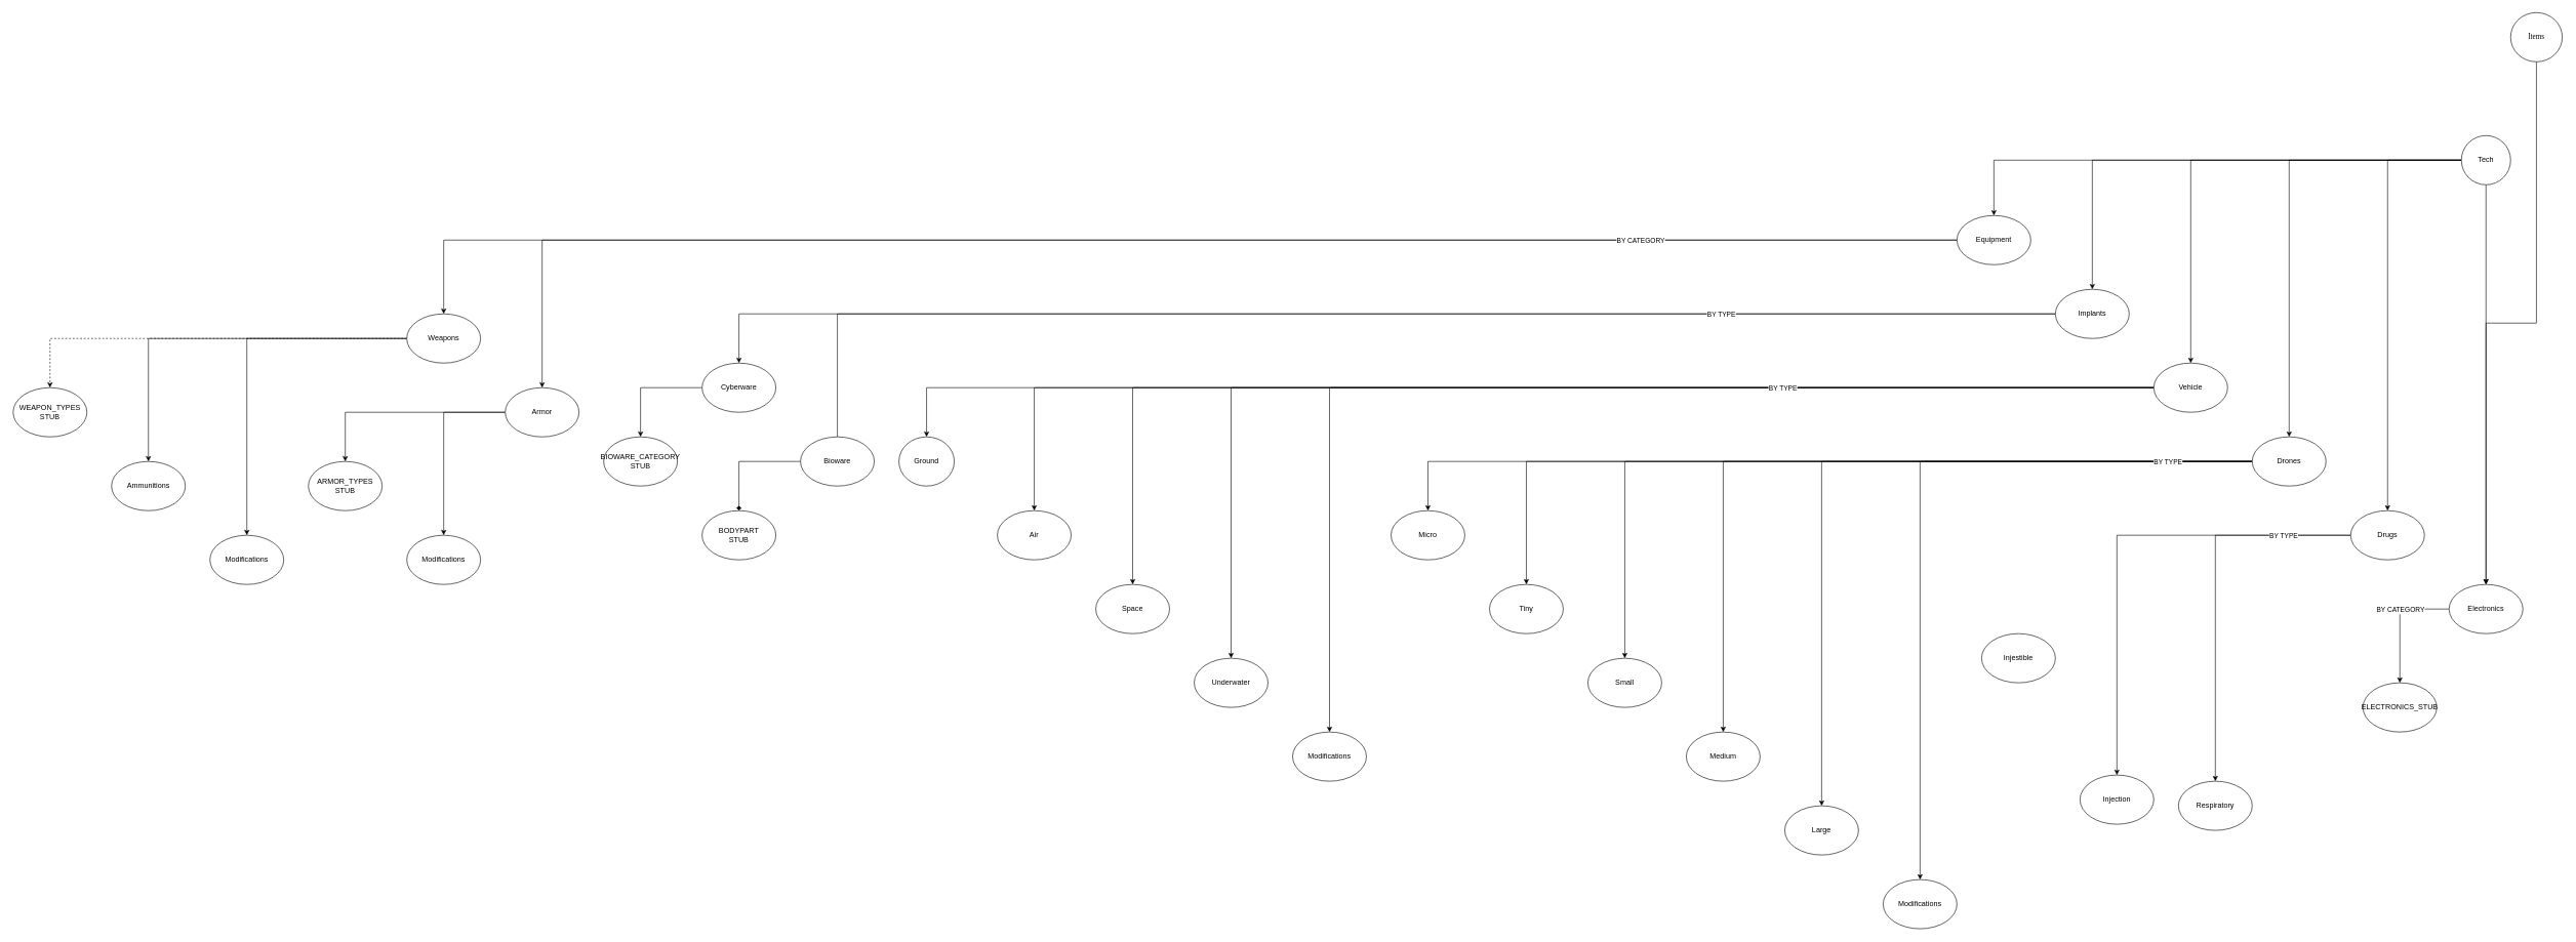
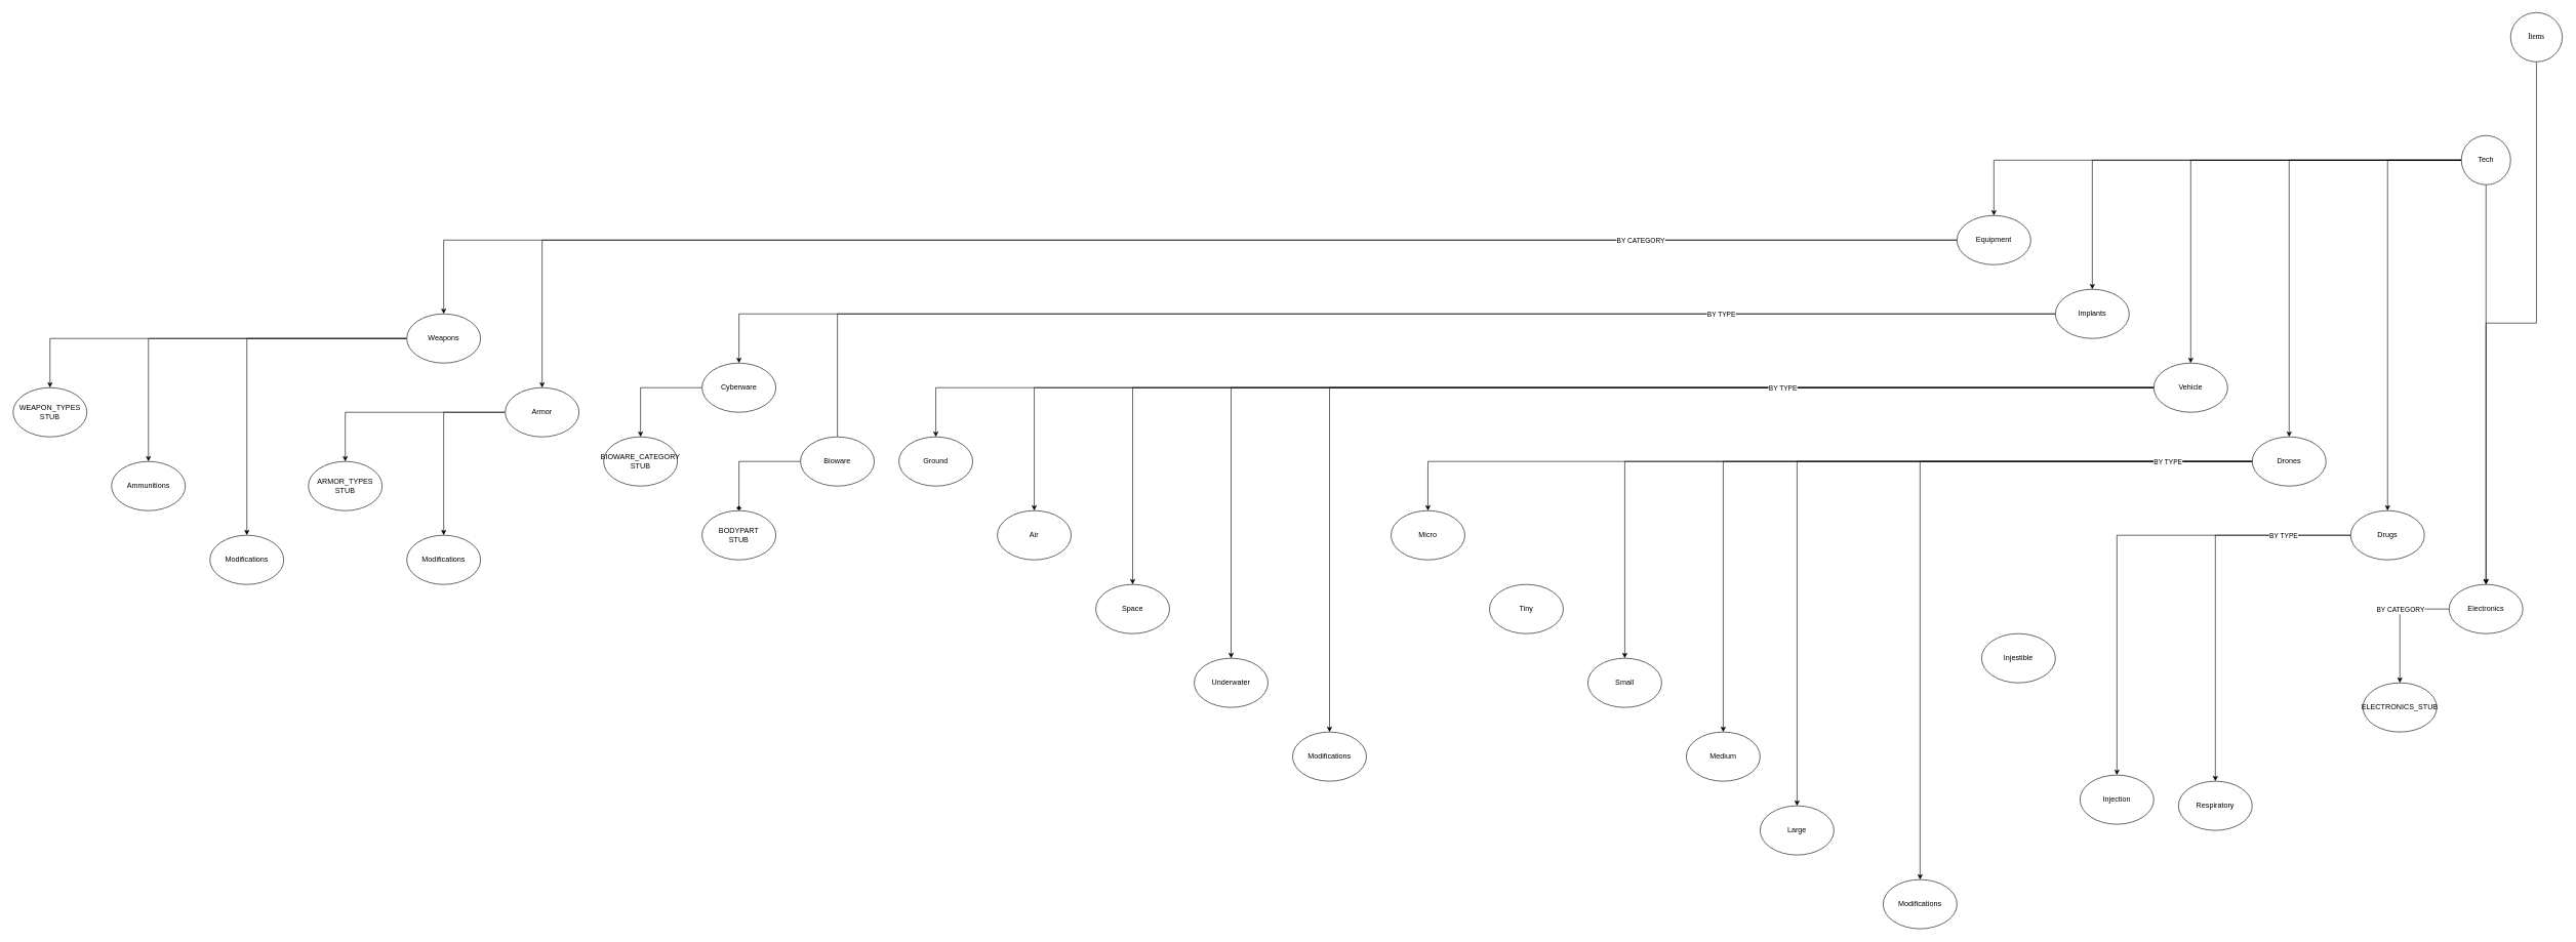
  <mxCell id="0" />
  <mxCell id="1" parent="0" />
  <mxCell id="2" style="edgeStyle=orthogonalEdgeStyle;rounded=0;orthogonalLoop=1;jettySize=auto;html=1;" edge="1" parent="1" source="3" target="40"><mxGeometry relative="1" as="geometry" /></mxCell>
  <mxCell id="3" value="Items" style="ellipse;whiteSpace=wrap;html=1;fontFamily=Times New Roman;" vertex="1" parent="1"><mxGeometry x="4080" y="20" width="84" height="80" as="geometry" /></mxCell>
  <mxCell id="4" style="edgeStyle=orthogonalEdgeStyle;rounded=0;orthogonalLoop=1;jettySize=auto;html=1;" edge="1" parent="1" source="10" target="14"><mxGeometry relative="1" as="geometry" /></mxCell>
  <mxCell id="5" style="edgeStyle=orthogonalEdgeStyle;rounded=0;orthogonalLoop=1;jettySize=auto;html=1;" edge="1" parent="1" source="10" target="18"><mxGeometry relative="1" as="geometry" /></mxCell>
  <mxCell id="6" style="edgeStyle=orthogonalEdgeStyle;rounded=0;orthogonalLoop=1;jettySize=auto;html=1;" edge="1" parent="1" source="10" target="25"><mxGeometry relative="1" as="geometry" /></mxCell>
  <mxCell id="7" style="edgeStyle=orthogonalEdgeStyle;rounded=0;orthogonalLoop=1;jettySize=auto;html=1;" edge="1" parent="1" source="10" target="33"><mxGeometry relative="1" as="geometry" /></mxCell>
  <mxCell id="8" style="edgeStyle=orthogonalEdgeStyle;rounded=0;orthogonalLoop=1;jettySize=auto;html=1;" edge="1" parent="1" source="10" target="37"><mxGeometry relative="1" as="geometry" /></mxCell>
  <mxCell id="9" style="edgeStyle=orthogonalEdgeStyle;rounded=0;orthogonalLoop=1;jettySize=auto;html=1;" edge="1" parent="1" source="10" target="40"><mxGeometry relative="1" as="geometry" /></mxCell>
  <mxCell id="10" value="Tech" style="ellipse;whiteSpace=wrap;html=1;" vertex="1" parent="1"><mxGeometry x="4000" y="220" width="80" height="80" as="geometry" /></mxCell>
  <mxCell id="11" style="edgeStyle=orthogonalEdgeStyle;rounded=0;orthogonalLoop=1;jettySize=auto;html=1;" edge="1" parent="1" source="14" target="44"><mxGeometry relative="1" as="geometry" /></mxCell>
  <mxCell id="12" style="edgeStyle=orthogonalEdgeStyle;rounded=0;orthogonalLoop=1;jettySize=auto;html=1;" edge="1" parent="1" source="14" target="47"><mxGeometry relative="1" as="geometry" /></mxCell>
  <mxCell id="13" value="BY CATEGORY" style="edgeLabel;html=1;align=center;verticalAlign=middle;resizable=0;points=[];" vertex="1" connectable="0" parent="12"><mxGeometry x="-0.283" y="-2" relative="1" as="geometry"><mxPoint x="396" y="2" as="offset" /></mxGeometry></mxCell>
  <mxCell id="14" value="Equipment" style="ellipse;whiteSpace=wrap;html=1;" vertex="1" parent="1"><mxGeometry x="3180" width="120" height="80" as="geometry" y="350" /></mxCell>
  <mxCell id="15" style="edgeStyle=orthogonalEdgeStyle;rounded=0;orthogonalLoop=1;jettySize=auto;html=1;" edge="1" parent="1" source="18" target="49"><mxGeometry relative="1" as="geometry" /></mxCell>
  <mxCell id="16" style="edgeStyle=orthogonalEdgeStyle;rounded=0;orthogonalLoop=1;jettySize=auto;html=1;endArrow=none;" edge="1" parent="1" source="18" target="51"><mxGeometry relative="1" as="geometry" /></mxCell>
  <mxCell id="17" value="BY TYPE" style="edgeLabel;html=1;align=center;verticalAlign=middle;resizable=0;points=[];" vertex="1" connectable="0" parent="16"><mxGeometry x="-0.155" y="1" relative="1" as="geometry"><mxPoint x="377" y="-1" as="offset" /></mxGeometry></mxCell>
  <mxCell id="18" value="Implants" style="ellipse;whiteSpace=wrap;html=1;" vertex="1" parent="1"><mxGeometry x="3340" y="470" width="120" height="80" as="geometry" /></mxCell>
  <mxCell id="19" style="edgeStyle=orthogonalEdgeStyle;rounded=0;orthogonalLoop=1;jettySize=auto;html=1;entryX=0.5;entryY=0;entryDx=0;entryDy=0;" edge="1" parent="1" source="25" target="52"><mxGeometry relative="1" as="geometry" /></mxCell>
  <mxCell id="20" style="edgeStyle=orthogonalEdgeStyle;rounded=0;orthogonalLoop=1;jettySize=auto;html=1;" edge="1" parent="1" source="25" target="53"><mxGeometry relative="1" as="geometry" /></mxCell>
  <mxCell id="21" style="edgeStyle=orthogonalEdgeStyle;rounded=0;orthogonalLoop=1;jettySize=auto;html=1;" edge="1" parent="1" source="25" target="54"><mxGeometry relative="1" as="geometry" /></mxCell>
  <mxCell id="22" style="edgeStyle=orthogonalEdgeStyle;rounded=0;orthogonalLoop=1;jettySize=auto;html=1;" edge="1" parent="1" source="25" target="55"><mxGeometry relative="1" as="geometry" /></mxCell>
  <mxCell id="23" style="edgeStyle=orthogonalEdgeStyle;rounded=0;orthogonalLoop=1;jettySize=auto;html=1;" edge="1" parent="1" source="25" target="56"><mxGeometry relative="1" as="geometry" /></mxCell>
  <mxCell id="24" value="BY TYPE" style="edgeLabel;html=1;align=center;verticalAlign=middle;resizable=0;points=[];" vertex="1" connectable="0" parent="23"><mxGeometry x="0.057" y="-2" relative="1" as="geometry"><mxPoint x="400" y="2" as="offset" /></mxGeometry></mxCell>
  <mxCell id="25" value="Vehicle" style="ellipse;whiteSpace=wrap;html=1;" vertex="1" parent="1"><mxGeometry x="3500" y="590" width="120" height="80" as="geometry" /></mxCell>
  <mxCell id="26" style="edgeStyle=orthogonalEdgeStyle;rounded=0;orthogonalLoop=1;jettySize=auto;html=1;" edge="1" parent="1" source="33" target="57"><mxGeometry relative="1" as="geometry" /></mxCell>
- <mxCell id="27" style="edgeStyle=orthogonalEdgeStyle;rounded=0;orthogonalLoop=1;jettySize=auto;html=1;" edge="1" parent="1" source="33" target="58"><mxGeometry relative="1" as="geometry" /></mxCell>
  <mxCell id="28" style="edgeStyle=orthogonalEdgeStyle;rounded=0;orthogonalLoop=1;jettySize=auto;html=1;" edge="1" parent="1" source="33" target="59"><mxGeometry relative="1" as="geometry" /></mxCell>
  <mxCell id="29" style="edgeStyle=orthogonalEdgeStyle;rounded=0;orthogonalLoop=1;jettySize=auto;html=1;" edge="1" parent="1" source="33" target="60"><mxGeometry relative="1" as="geometry" /></mxCell>
  <mxCell id="30" style="edgeStyle=orthogonalEdgeStyle;rounded=0;orthogonalLoop=1;jettySize=auto;html=1;" edge="1" parent="1" source="33" target="61"><mxGeometry relative="1" as="geometry" /></mxCell>
  <mxCell id="31" style="edgeStyle=orthogonalEdgeStyle;rounded=0;orthogonalLoop=1;jettySize=auto;html=1;" edge="1" parent="1" source="33" target="62"><mxGeometry relative="1" as="geometry" /></mxCell>
  <mxCell id="32" value="BY TYPE" style="edgeLabel;html=1;align=center;verticalAlign=middle;resizable=0;points=[];" vertex="1" connectable="0" parent="31"><mxGeometry x="-0.293" relative="1" as="geometry"><mxPoint x="293" as="offset" /></mxGeometry></mxCell>
  <mxCell id="33" value="Drones" style="ellipse;whiteSpace=wrap;html=1;" vertex="1" parent="1"><mxGeometry x="3660" y="710" width="120" height="80" as="geometry" /></mxCell>
  <mxCell id="34" style="edgeStyle=orthogonalEdgeStyle;rounded=0;orthogonalLoop=1;jettySize=auto;html=1;" edge="1" parent="1" source="37" target="64"><mxGeometry relative="1" as="geometry" /></mxCell>
  <mxCell id="35" style="edgeStyle=orthogonalEdgeStyle;rounded=0;orthogonalLoop=1;jettySize=auto;html=1;entryX=0.5;entryY=0;entryDx=0;entryDy=0;" edge="1" parent="1" source="37" target="65"><mxGeometry relative="1" as="geometry" /></mxCell>
  <mxCell id="36" value="BY TYPE" style="edgeLabel;html=1;align=center;verticalAlign=middle;resizable=0;points=[];" vertex="1" connectable="0" parent="35"><mxGeometry x="0.098" y="-2" relative="1" as="geometry"><mxPoint x="112" y="-120" as="offset" /></mxGeometry></mxCell>
  <mxCell id="37" value="Drugs" style="ellipse;whiteSpace=wrap;html=1;" vertex="1" parent="1"><mxGeometry x="3820" y="830" width="120" height="80" as="geometry" /></mxCell>
  <mxCell id="38" style="edgeStyle=orthogonalEdgeStyle;rounded=0;orthogonalLoop=1;jettySize=auto;html=1;entryX=0.5;entryY=0;entryDx=0;entryDy=0;" edge="1" parent="1" source="40" target="66"><mxGeometry relative="1" as="geometry" /></mxCell>
  <mxCell id="39" value="BY CATEGORY" style="edgeLabel;html=1;align=center;verticalAlign=middle;resizable=0;points=[];" vertex="1" connectable="0" parent="38"><mxGeometry x="-0.193" relative="1" as="geometry"><mxPoint as="offset" /></mxGeometry></mxCell>
  <mxCell id="40" value="Electronics" style="ellipse;whiteSpace=wrap;html=1;" vertex="1" parent="1"><mxGeometry x="3980" y="950" width="120" height="80" as="geometry" /></mxCell>
- <mxCell id="41" style="edgeStyle=orthogonalEdgeStyle;rounded=0;orthogonalLoop=1;jettySize=auto;html=1;entryX=0.5;entryY=0;entryDx=0;entryDy=0;dashed=1;" edge="1" parent="1" source="44" target="67"><mxGeometry relative="1" as="geometry" /></mxCell>
+ <mxCell id="41" style="edgeStyle=orthogonalEdgeStyle;rounded=0;orthogonalLoop=1;jettySize=auto;html=1;entryX=0.5;entryY=0;entryDx=0;entryDy=0;" edge="1" parent="1" source="44" target="67"><mxGeometry relative="1" as="geometry" /></mxCell>
  <mxCell id="42" style="edgeStyle=orthogonalEdgeStyle;rounded=0;orthogonalLoop=1;jettySize=auto;html=1;" edge="1" parent="1" source="44" target="68"><mxGeometry relative="1" as="geometry" /></mxCell>
  <mxCell id="43" style="edgeStyle=orthogonalEdgeStyle;rounded=0;orthogonalLoop=1;jettySize=auto;html=1;entryX=0.5;entryY=0;entryDx=0;entryDy=0;" edge="1" parent="1" source="44" target="69"><mxGeometry relative="1" as="geometry" /></mxCell>
  <mxCell id="44" value="Weapons" style="ellipse;whiteSpace=wrap;html=1;" vertex="1" parent="1"><mxGeometry x="660" y="510" width="120" height="80" as="geometry" /></mxCell>
  <mxCell id="45" style="edgeStyle=orthogonalEdgeStyle;rounded=0;orthogonalLoop=1;jettySize=auto;html=1;" edge="1" parent="1" source="47" target="70"><mxGeometry relative="1" as="geometry" /></mxCell>
  <mxCell id="46" style="edgeStyle=orthogonalEdgeStyle;rounded=0;orthogonalLoop=1;jettySize=auto;html=1;" edge="1" parent="1" source="47" target="71"><mxGeometry relative="1" as="geometry" /></mxCell>
  <mxCell id="47" value="Armor" style="ellipse;whiteSpace=wrap;html=1;" vertex="1" parent="1"><mxGeometry x="820" y="630" width="120" height="80" as="geometry" /></mxCell>
  <mxCell id="48" style="edgeStyle=orthogonalEdgeStyle;rounded=0;orthogonalLoop=1;jettySize=auto;html=1;" edge="1" parent="1" source="49" target="73"><mxGeometry relative="1" as="geometry" /></mxCell>
  <mxCell id="49" value="Cyberware" style="ellipse;whiteSpace=wrap;html=1;" vertex="1" parent="1"><mxGeometry x="1140" y="590" width="120" height="80" as="geometry" /></mxCell>
  <mxCell id="50" style="edgeStyle=orthogonalEdgeStyle;rounded=0;orthogonalLoop=1;jettySize=auto;html=1;entryX=0.5;entryY=0;entryDx=0;entryDy=0;endArrow=diamond;" edge="1" parent="1" source="51" target="72"><mxGeometry relative="1" as="geometry" /></mxCell>
  <mxCell id="51" value="Bioware" style="ellipse;whiteSpace=wrap;html=1;" vertex="1" parent="1"><mxGeometry x="1300" y="710" width="120" height="80" as="geometry" /></mxCell>
- <mxCell id="52" value="Ground" style="ellipse;whiteSpace=wrap;html=1;" vertex="1" parent="1"><mxGeometry x="1460" y="710" width="90" height="80" as="geometry" /></mxCell>
+ <mxCell id="52" value="Ground" style="ellipse;whiteSpace=wrap;html=1;" vertex="1" parent="1"><mxGeometry x="1460" y="710" width="120" height="80" as="geometry" /></mxCell>
  <mxCell id="53" value="Air" style="ellipse;whiteSpace=wrap;html=1;" vertex="1" parent="1"><mxGeometry x="1620" y="830" width="120" height="80" as="geometry" /></mxCell>
  <mxCell id="54" value="Space" style="ellipse;whiteSpace=wrap;html=1;" vertex="1" parent="1"><mxGeometry x="1780" y="950" width="120" height="80" as="geometry" /></mxCell>
  <mxCell id="55" value="Underwater" style="ellipse;whiteSpace=wrap;html=1;" vertex="1" parent="1"><mxGeometry x="1940" y="1070" width="120" height="80" as="geometry" /></mxCell>
  <mxCell id="56" value="Modifications" style="ellipse;whiteSpace=wrap;html=1;" vertex="1" parent="1"><mxGeometry x="2100" y="1190" width="120" height="80" as="geometry" /></mxCell>
  <mxCell id="57" value="Micro" style="ellipse;whiteSpace=wrap;html=1;" vertex="1" parent="1"><mxGeometry x="2260" y="830" width="120" height="80" as="geometry" /></mxCell>
  <mxCell id="58" value="Tiny" style="ellipse;whiteSpace=wrap;html=1;" vertex="1" parent="1"><mxGeometry x="2420" y="950" width="120" height="80" as="geometry" /></mxCell>
  <mxCell id="59" value="Small" style="ellipse;whiteSpace=wrap;html=1;" vertex="1" parent="1"><mxGeometry x="2580" y="1070" width="120" height="80" as="geometry" /></mxCell>
  <mxCell id="60" value="Medium" style="ellipse;whiteSpace=wrap;html=1;" vertex="1" parent="1"><mxGeometry x="2740" y="1190" width="120" height="80" as="geometry" /></mxCell>
- <mxCell id="61" value="Large" style="ellipse;whiteSpace=wrap;html=1;" vertex="1" parent="1"><mxGeometry x="2900" y="1310" width="120" height="80" as="geometry" /></mxCell>
+ <mxCell id="61" value="Large" style="ellipse;whiteSpace=wrap;html=1;" vertex="1" parent="1"><mxGeometry x="2860" y="1310" width="120" height="80" as="geometry" /></mxCell>
  <mxCell id="62" value="Modifications" style="ellipse;whiteSpace=wrap;html=1;" vertex="1" parent="1"><mxGeometry x="3060" y="1430" width="120" height="80" as="geometry" /></mxCell>
  <mxCell id="63" value="Injestible" style="ellipse;whiteSpace=wrap;html=1;" vertex="1" parent="1"><mxGeometry x="3220" y="1030" width="120" height="80" as="geometry" /></mxCell>
  <mxCell id="64" value="Injection" style="ellipse;whiteSpace=wrap;html=1;" vertex="1" parent="1"><mxGeometry x="3380" y="1260" width="120" height="80" as="geometry" /></mxCell>
  <mxCell id="65" value="Respiratory" style="ellipse;whiteSpace=wrap;html=1;" vertex="1" parent="1"><mxGeometry x="3540" y="1270" width="120" height="80" as="geometry" /></mxCell>
  <mxCell id="66" value="ELECTRONICS_STUB" style="ellipse;whiteSpace=wrap;html=1;" vertex="1" parent="1"><mxGeometry x="3840" y="1110" width="120" height="80" as="geometry" /></mxCell>
  <mxCell id="67" value="WEAPON_TYPES&lt;div&gt;STUB&lt;/div&gt;" style="ellipse;whiteSpace=wrap;html=1;" vertex="1" parent="1"><mxGeometry x="20" y="630" width="120" height="80" as="geometry" /></mxCell>
  <mxCell id="68" value="Ammunitions" style="ellipse;whiteSpace=wrap;html=1;" vertex="1" parent="1"><mxGeometry x="180" y="750" width="120" height="80" as="geometry" /></mxCell>
  <mxCell id="69" value="Modifications" style="ellipse;whiteSpace=wrap;html=1;" vertex="1" parent="1"><mxGeometry x="340" y="870" width="120" height="80" as="geometry" /></mxCell>
  <mxCell id="70" value="ARMOR_TYPES&lt;div&gt;STUB&lt;/div&gt;" style="ellipse;whiteSpace=wrap;html=1;" vertex="1" parent="1"><mxGeometry x="500" y="750" width="120" height="80" as="geometry" /></mxCell>
  <mxCell id="71" value="Modifications" style="ellipse;whiteSpace=wrap;html=1;" vertex="1" parent="1"><mxGeometry x="660" y="870" width="120" height="80" as="geometry" /></mxCell>
  <mxCell id="72" value="BODYPART&lt;div&gt;STUB&lt;/div&gt;" style="ellipse;whiteSpace=wrap;html=1;" vertex="1" parent="1"><mxGeometry x="1140" y="830" width="120" height="80" as="geometry" /></mxCell>
  <mxCell id="73" value="BIOWARE_CATEGORY&lt;div&gt;STUB&lt;/div&gt;" style="ellipse;whiteSpace=wrap;html=1;" vertex="1" parent="1"><mxGeometry x="980" y="710" width="120" height="80" as="geometry" /></mxCell>
